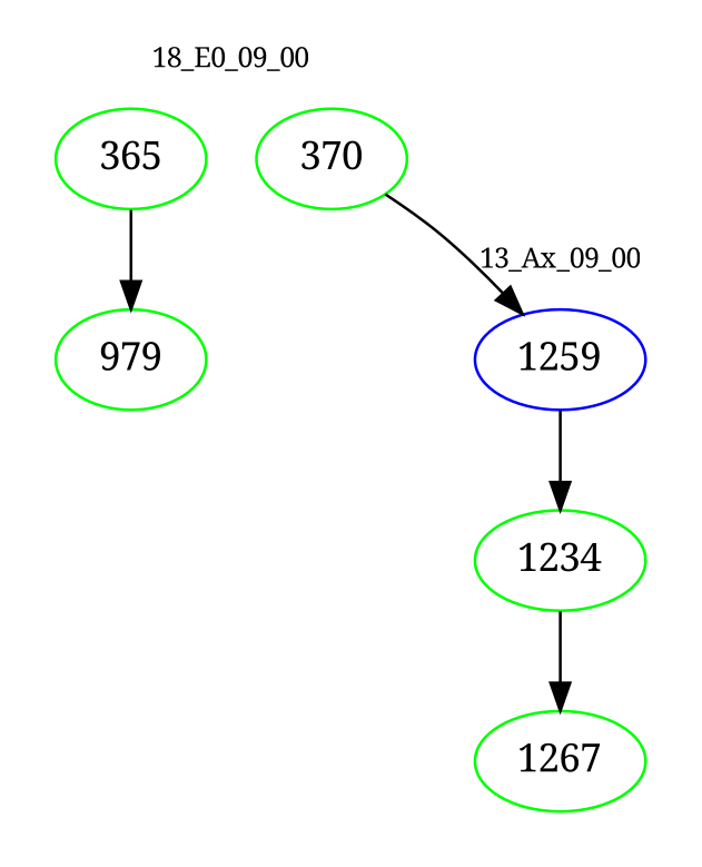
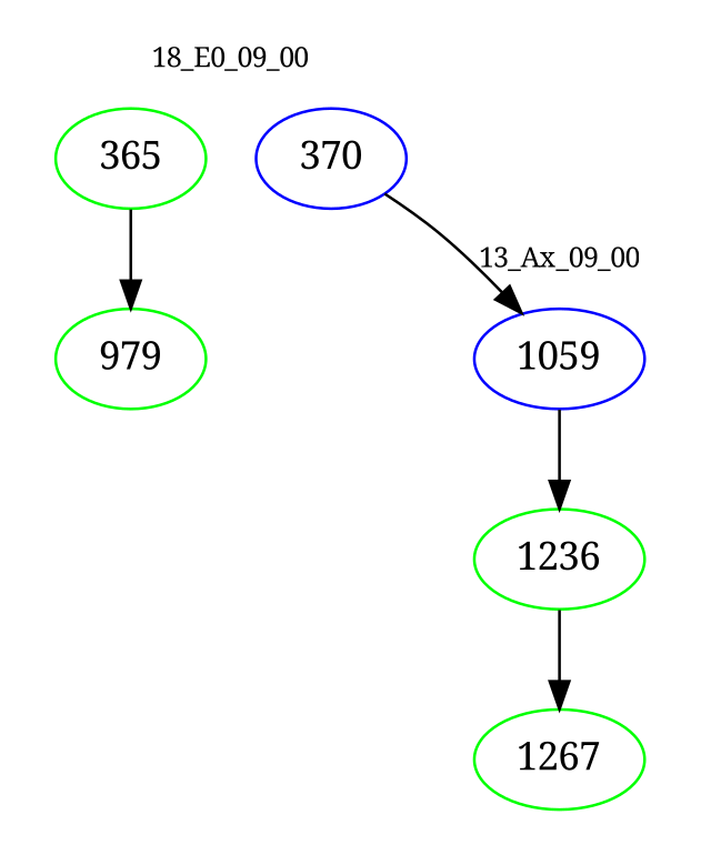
  digraph {
    fontname="Noto Serif"
    node [color=green fontname="Noto Serif"]
    edge [color=black fontname="Noto Serif"]
-   n1 [color=blue label=1259]
-   n2 [label=1234]
+   n1 [color=blue label=1059]
+   n2 [label=1236]
    n3 [label=1267]
-   n4 [label=370]
+   n4 [color=blue label=370]
    n5 [label=365]
    n6 [label=979]
    subgraph cluster_1 {
      color=white
      fontsize=10
      label="13_Ax_09_00"
      n1
      n2
      n3
    }
    subgraph cluster_2 {
      color=white
      fontsize=10
      label="18_E0_09_00"
      n4
      n5
      n6
    }
    n1 -> n2
    n2 -> n3
    n4 -> n1
    n5 -> n6
  }
